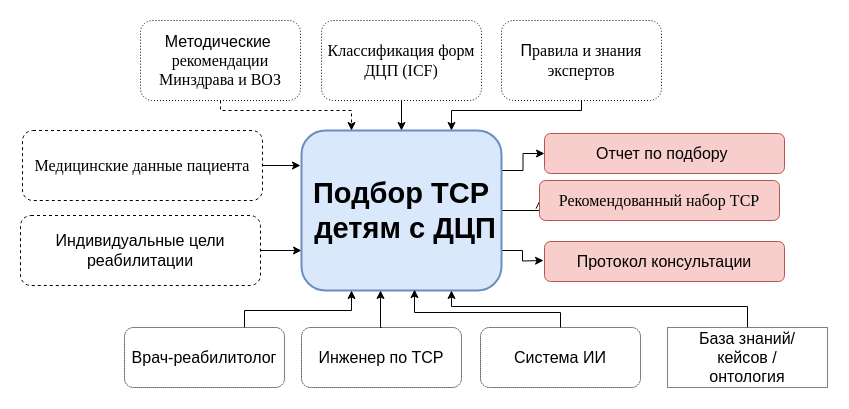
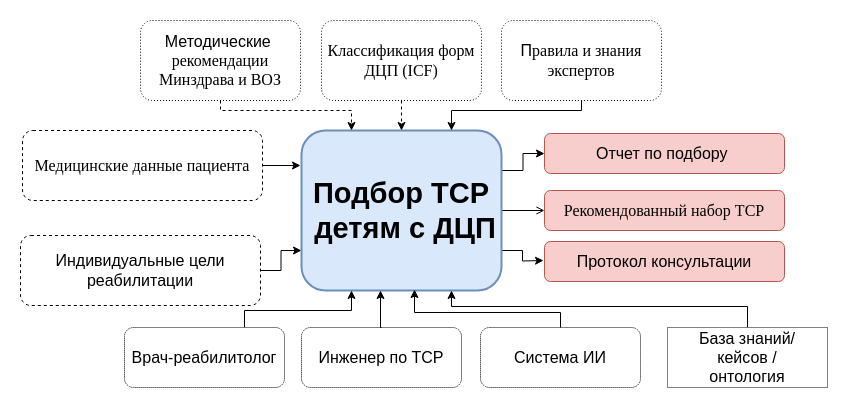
  <mxCell id="0" />
  <mxCell id="1" parent="0" />
  <mxCell id="2" style="edgeStyle=orthogonalEdgeStyle;rounded=0;orthogonalLoop=1;jettySize=auto;html=1;exitX=1;exitY=0.5;exitDx=0;exitDy=0;" parent="1" source="3" edge="1"><mxGeometry relative="1" as="geometry"><mxPoint x="300" y="165" as="targetPoint" /></mxGeometry></mxCell>
  <mxCell id="3" value="&lt;div style=&quot;text-align: left;&quot;&gt;&lt;font face=&quot;Times&quot;&gt;Медицинские данные&amp;nbsp;&lt;/font&gt;&lt;span style=&quot;font-family: Times; background-color: transparent; color: light-dark(rgb(0, 0, 0), rgb(255, 255, 255));&quot;&gt;пациента&lt;/span&gt;&lt;/div&gt;" style="rounded=1;whiteSpace=wrap;html=1;fontSize=16;dashed=1;glass=0;" parent="1" vertex="1"><mxGeometry x="22" y="130" width="240" height="70" as="geometry" /></mxCell>
  <mxCell id="4" style="edgeStyle=orthogonalEdgeStyle;rounded=0;orthogonalLoop=1;jettySize=auto;html=1;exitX=1;exitY=0.5;exitDx=0;exitDy=0;entryX=0;entryY=0.75;entryDx=0;entryDy=0;" parent="1" source="5" target="9" edge="1"><mxGeometry relative="1" as="geometry" /></mxCell>
- <mxCell id="5" value="Индивидуальные цели реабилитации" style="rounded=1;whiteSpace=wrap;html=1;fontSize=16;dashed=1;" parent="1" vertex="1"><mxGeometry x="20" y="215" width="240" height="70" as="geometry" /></mxCell>
+ <mxCell id="5" value="Индивидуальные цели реабилитации" style="rounded=1;whiteSpace=wrap;html=1;fontSize=16;dashed=1;" parent="1" vertex="1"><mxGeometry x="20" y="235" width="240" height="70" as="geometry" /></mxCell>
  <mxCell id="6" style="edgeStyle=orthogonalEdgeStyle;rounded=0;orthogonalLoop=1;jettySize=auto;html=1;exitX=1;exitY=0.25;exitDx=0;exitDy=0;entryX=0;entryY=0.5;entryDx=0;entryDy=0;" parent="1" source="9" target="10" edge="1"><mxGeometry relative="1" as="geometry" /></mxCell>
  <mxCell id="7" style="edgeStyle=orthogonalEdgeStyle;rounded=0;orthogonalLoop=1;jettySize=auto;html=1;exitX=1;exitY=0.75;exitDx=0;exitDy=0;" parent="1" source="9" edge="1"><mxGeometry relative="1" as="geometry"><mxPoint x="543" y="260" as="targetPoint" /></mxGeometry></mxCell>
  <mxCell id="8" style="edgeStyle=orthogonalEdgeStyle;rounded=0;orthogonalLoop=1;jettySize=auto;html=1;exitX=1;exitY=0.5;exitDx=0;exitDy=0;entryX=0;entryY=0.5;entryDx=0;entryDy=0;endArrow=open;" parent="1" source="9" target="11" edge="1"><mxGeometry relative="1" as="geometry" /></mxCell>
  <mxCell id="9" value="Подбор ТСР&lt;div&gt;&amp;nbsp;детям с ДЦП&lt;/div&gt;" style="rounded=1;whiteSpace=wrap;html=1;fillColor=#dae8fc;strokeColor=#6c8ebf;fontSize=29;fontStyle=1;strokeWidth=2;" parent="1" vertex="1"><mxGeometry x="301" y="130" width="200" height="160" as="geometry" /></mxCell>
  <mxCell id="10" value="&lt;div style=&quot;text-align: left;&quot;&gt;&lt;span style=&quot;text-align: center;&quot;&gt;Отчет по подбору&amp;nbsp;&lt;/span&gt;&lt;/div&gt;" style="rounded=1;whiteSpace=wrap;html=1;fontSize=16;fillColor=#f8cecc;strokeColor=#b85450;" parent="1" vertex="1"><mxGeometry x="544" y="133" width="240" height="40" as="geometry" /></mxCell>
- <mxCell id="11" value="&lt;span style=&quot;font-family: Times; text-align: left;&quot;&gt;Рекомендованный набор ТСР&lt;/span&gt;" style="rounded=1;whiteSpace=wrap;html=1;fontSize=16;fillColor=#f8cecc;strokeColor=#b85450;" parent="1" vertex="1"><mxGeometry x="539" y="180" width="240" height="40" as="geometry" /></mxCell>
+ <mxCell id="11" value="&lt;span style=&quot;font-family: Times; text-align: left;&quot;&gt;Рекомендованный набор ТСР&lt;/span&gt;" style="rounded=1;whiteSpace=wrap;html=1;fontSize=16;fillColor=#f8cecc;strokeColor=#b85450;" parent="1" vertex="1"><mxGeometry x="544" y="190" width="240" height="40" as="geometry" /></mxCell>
  <mxCell id="12" value="Протокол консультации" style="rounded=1;whiteSpace=wrap;html=1;fontSize=16;fillColor=#f8cecc;strokeColor=#b85450;" parent="1" vertex="1"><mxGeometry x="544" y="241" width="240" height="40" as="geometry" /></mxCell>
  <mxCell id="13" style="edgeStyle=orthogonalEdgeStyle;rounded=0;orthogonalLoop=1;jettySize=auto;html=1;exitX=0.5;exitY=1;exitDx=0;exitDy=0;entryX=0.25;entryY=0;entryDx=0;entryDy=0;dashed=1;" parent="1" source="14" target="9" edge="1"><mxGeometry relative="1" as="geometry"><Array as="points"><mxPoint x="220" y="110" /><mxPoint x="351" y="110" /></Array></mxGeometry></mxCell>
  <mxCell id="14" value="Методические&amp;nbsp;&lt;div&gt;&lt;span style=&quot;font-family: Times; text-align: start; background-color: transparent; color: light-dark(rgb(0, 0, 0), rgb(255, 255, 255));&quot;&gt;рекомендации Минздрава и ВОЗ&lt;/span&gt;&lt;/div&gt;" style="rounded=1;whiteSpace=wrap;html=1;fontSize=16;dashed=1;dashPattern=1 2;" parent="1" vertex="1"><mxGeometry x="140" y="20" width="160" height="80" as="geometry" /></mxCell>
- <mxCell id="15" style="edgeStyle=orthogonalEdgeStyle;rounded=0;orthogonalLoop=1;jettySize=auto;html=1;exitX=0.5;exitY=1;exitDx=0;exitDy=0;entryX=0.5;entryY=0;entryDx=0;entryDy=0;" parent="1" source="16" target="9" edge="1"><mxGeometry relative="1" as="geometry" /></mxCell>
+ <mxCell id="15" style="edgeStyle=orthogonalEdgeStyle;rounded=0;orthogonalLoop=1;jettySize=auto;html=1;exitX=0.5;exitY=1;exitDx=0;exitDy=0;entryX=0.5;entryY=0;entryDx=0;entryDy=0;dashed=1;" parent="1" source="16" target="9" edge="1"><mxGeometry relative="1" as="geometry" /></mxCell>
  <mxCell id="16" value="&lt;span style=&quot;font-family: Times; text-align: start; background-color: transparent; color: light-dark(rgb(0, 0, 0), rgb(255, 255, 255));&quot;&gt;Классификация форм ДЦП (ICF)&lt;/span&gt;" style="rounded=1;whiteSpace=wrap;html=1;fontSize=16;dashed=1;dashPattern=1 2;" parent="1" vertex="1"><mxGeometry x="321" y="20" width="160" height="80" as="geometry" /></mxCell>
  <mxCell id="17" style="edgeStyle=orthogonalEdgeStyle;rounded=0;orthogonalLoop=1;jettySize=auto;html=1;exitX=0.75;exitY=0;exitDx=0;exitDy=0;entryX=0.25;entryY=1;entryDx=0;entryDy=0;" edge="1" parent="1" source="18" target="9"><mxGeometry relative="1" as="geometry"><Array as="points"><mxPoint x="244" y="310" /><mxPoint x="351" y="310" /></Array></mxGeometry></mxCell>
  <mxCell id="18" value="Врач-реабилитолог" style="rounded=1;whiteSpace=wrap;html=1;fontSize=16;dashed=1;dashPattern=1 1;" parent="1" vertex="1"><mxGeometry x="124" y="327" width="160" height="60" as="geometry" /></mxCell>
  <mxCell id="19" value="Инженер по ТСР" style="rounded=1;whiteSpace=wrap;html=1;fontSize=16;dashed=1;dashPattern=1 1;" parent="1" vertex="1"><mxGeometry x="301" y="327" width="160" height="60" as="geometry" /></mxCell>
  <mxCell id="20" style="edgeStyle=orthogonalEdgeStyle;rounded=0;orthogonalLoop=1;jettySize=auto;html=1;exitX=0.5;exitY=1;exitDx=0;exitDy=0;entryX=0.75;entryY=0;entryDx=0;entryDy=0;" parent="1" source="21" target="9" edge="1"><mxGeometry relative="1" as="geometry"><Array as="points"><mxPoint x="581" y="110" /><mxPoint x="451" y="110" /></Array></mxGeometry></mxCell>
  <mxCell id="21" value="П&lt;span style=&quot;font-family: Times; text-align: start; background-color: transparent; color: light-dark(rgb(0, 0, 0), rgb(255, 255, 255));&quot;&gt;равила и знания экспертов&lt;/span&gt;" style="rounded=1;whiteSpace=wrap;html=1;fontSize=16;dashed=1;dashPattern=1 2;" parent="1" vertex="1"><mxGeometry x="501" y="20" width="160" height="80" as="geometry" /></mxCell>
  <mxCell id="22" value="Система ИИ" style="rounded=1;whiteSpace=wrap;html=1;fontSize=16;dashed=1;dashPattern=1 1;" vertex="1" parent="1"><mxGeometry x="480" y="327" width="160" height="60" as="geometry" /></mxCell>
  <mxCell id="23" style="edgeStyle=orthogonalEdgeStyle;rounded=0;orthogonalLoop=1;jettySize=auto;html=1;entryX=0.75;entryY=1;entryDx=0;entryDy=0;" edge="1" parent="1" source="24" target="9"><mxGeometry relative="1" as="geometry"><Array as="points"><mxPoint x="747" y="306" /><mxPoint x="451" y="306" /></Array></mxGeometry></mxCell>
  <mxCell id="24" value="База знаний/&lt;div&gt;кейсов /&lt;/div&gt;&lt;div&gt;онтология&lt;/div&gt;" style="whiteSpace=wrap;html=1;fontSize=16;dashed=1;dashPattern=1 1;rounded=0;" vertex="1" parent="1"><mxGeometry x="667" y="327" width="160" height="60" as="geometry" /></mxCell>
  <mxCell id="25" style="edgeStyle=orthogonalEdgeStyle;rounded=0;orthogonalLoop=1;jettySize=auto;html=1;exitX=0.5;exitY=0;exitDx=0;exitDy=0;entryX=0.395;entryY=1;entryDx=0;entryDy=0;entryPerimeter=0;" edge="1" parent="1" source="19" target="9"><mxGeometry relative="1" as="geometry" /></mxCell>
  <mxCell id="26" style="edgeStyle=orthogonalEdgeStyle;rounded=0;orthogonalLoop=1;jettySize=auto;html=1;exitX=0.5;exitY=0;exitDx=0;exitDy=0;entryX=0.565;entryY=0.994;entryDx=0;entryDy=0;entryPerimeter=0;" edge="1" parent="1" source="22" target="9"><mxGeometry relative="1" as="geometry"><Array as="points"><mxPoint x="560" y="312" /><mxPoint x="414" y="312" /></Array></mxGeometry></mxCell>
